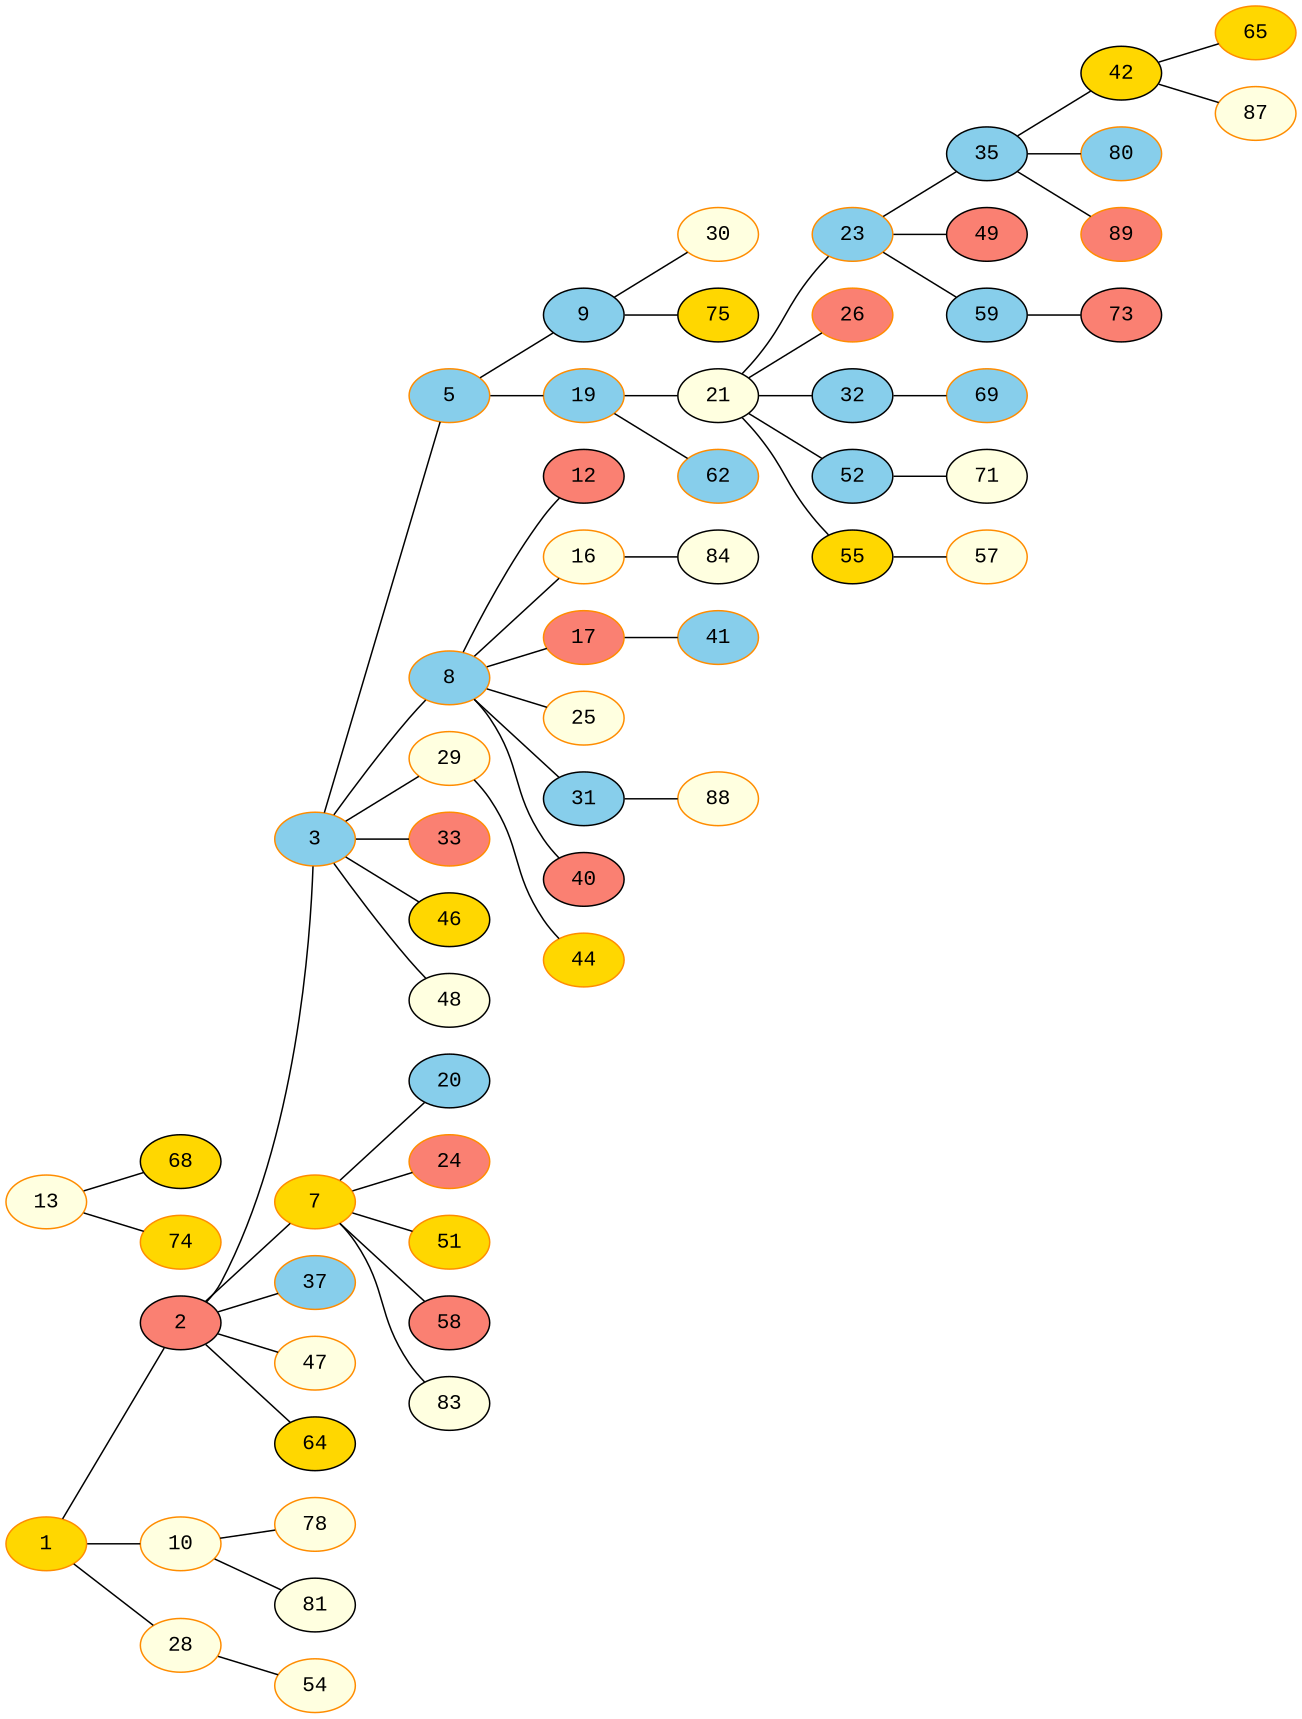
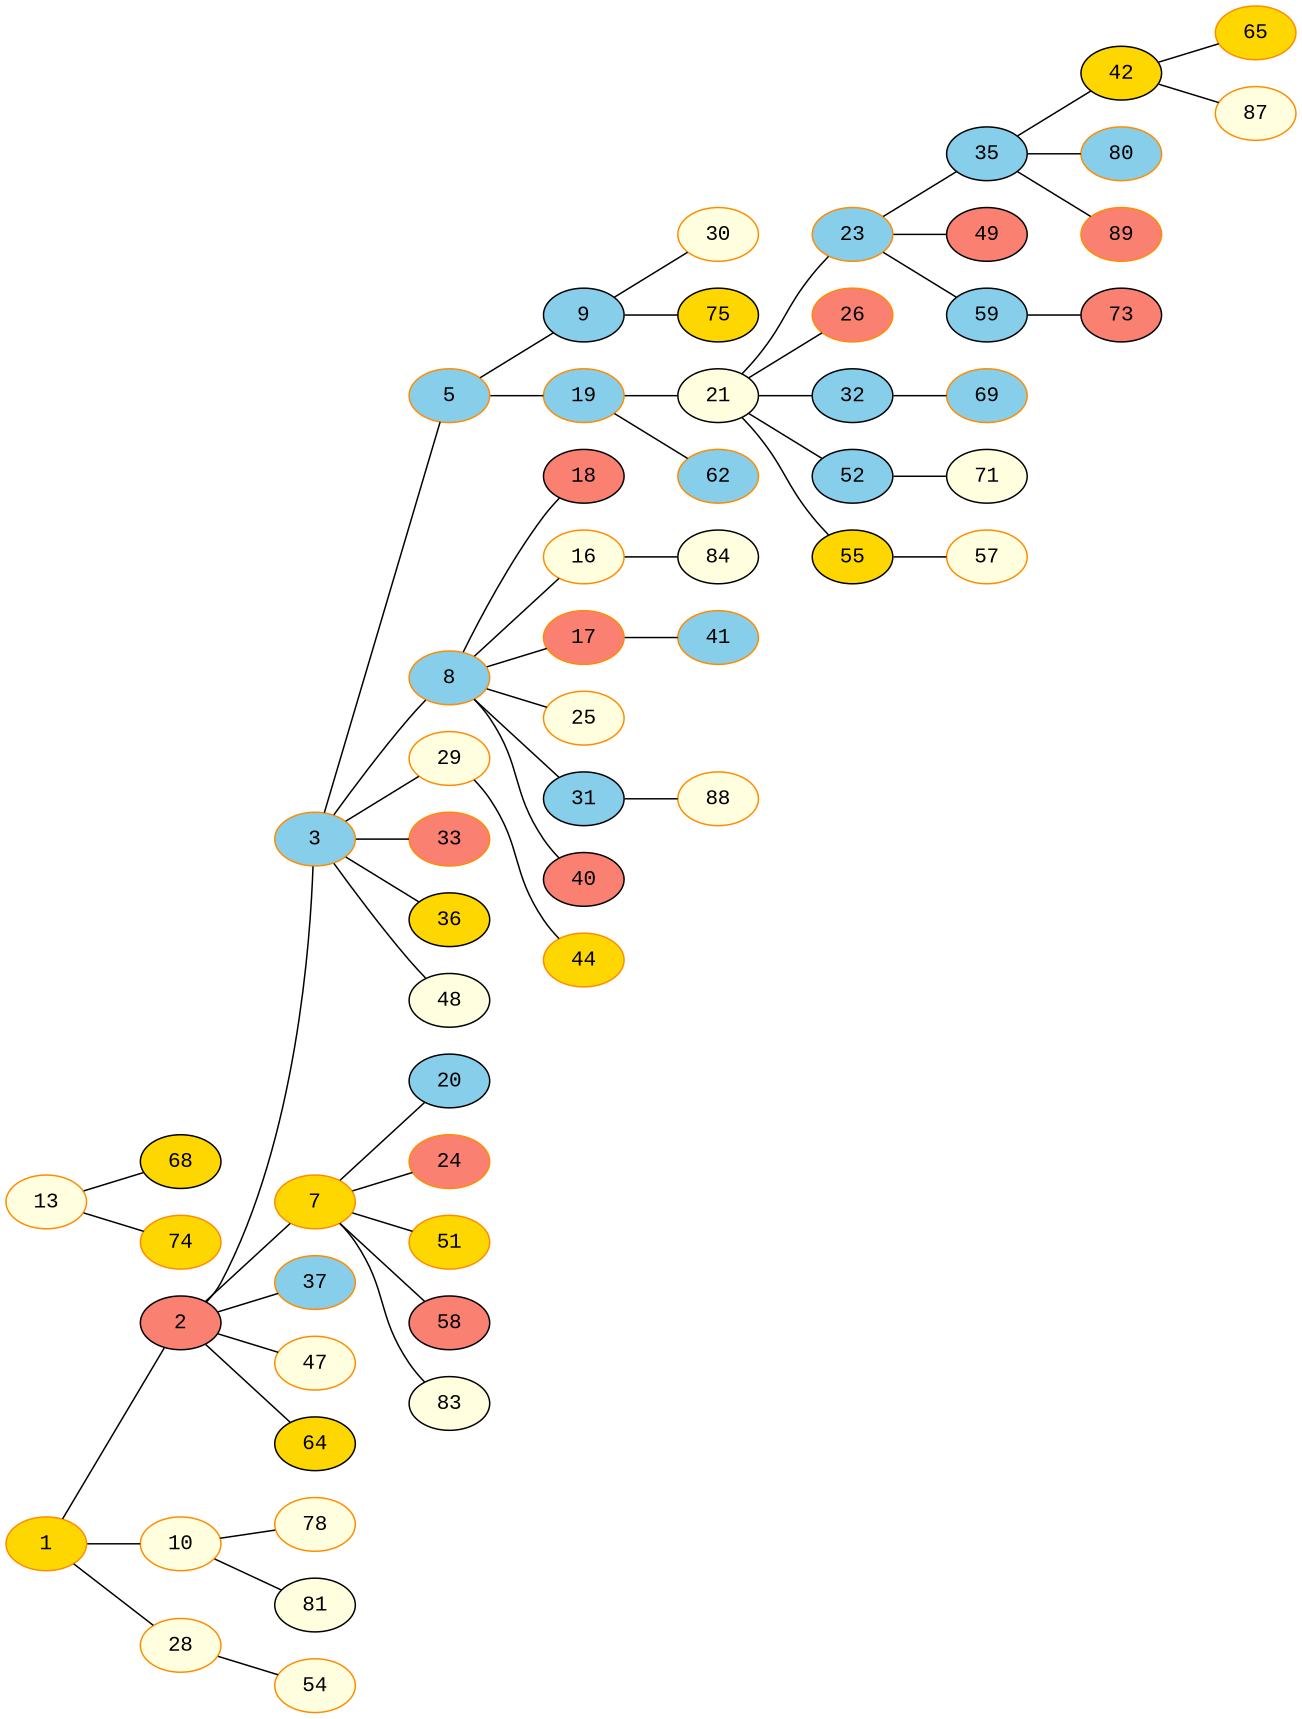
  graph {
    fontname="Liberation Mono"
    rankdir=LR
    node [color=darkorange fillcolor=lightyellow fontname="Liberation Mono" style=filled]
    edge [fontname="Liberation Mono"]
    1 [fillcolor=gold super="+6"]
    2 [color=black fillcolor=salmon super="+50"]
    10 [super="+27"]
    28 [super="+61"]
    3 [fillcolor=skyblue super="+4"]
    7 [fillcolor=gold super="+18"]
    37 [fillcolor=skyblue]
    47
    64 [color=black fillcolor=gold super="+90"]
    78
    81 [color=black]
    54
    5 [fillcolor=skyblue]
    8 [fillcolor=skyblue super="+11"]
    29
    33 [fillcolor=salmon super="+88"]
-   36 [color=black fillcolor=gold label=46]
+   36 [color=black fillcolor=gold]
    48 [color=black super="+91"]
    20 [color=black fillcolor=skyblue super="+45"]
    24 [fillcolor=salmon super="+77"]
    51 [fillcolor=gold super="+60"]
    58 [color=black fillcolor=salmon]
    83 [color=black]
    9 [color=black fillcolor=skyblue super="+34"]
    19 [fillcolor=skyblue]
-   12 [color=black fillcolor=salmon]
+   12 [color=black fillcolor=salmon label=18]
    16 [super="+79"]
    17 [fillcolor=salmon]
    25
    31 [color=black fillcolor=skyblue super="+63"]
    40 [color=black fillcolor=salmon super="+70"]
    44 [fillcolor=gold super="+72"]
    30 [super="+56"]
    75 [color=black fillcolor=gold]
    21 [color=black super="+22"]
    62 [fillcolor=skyblue]
    13 [super="+14"]
    68 [color=black fillcolor=gold]
    74 [fillcolor=gold]
    84 [color=black]
    41 [fillcolor=skyblue super="+46"]
    n42 [label=88]
    23 [fillcolor=skyblue super="+39"]
    26 [fillcolor=salmon]
    32 [color=black fillcolor=skyblue super="+38"]
    52 [color=black fillcolor=skyblue super="+66"]
    55 [color=black fillcolor=gold super="+76"]
    35 [color=black fillcolor=skyblue super="+43"]
    49 [color=black fillcolor=salmon super="+85"]
    59 [color=black fillcolor=skyblue super="+67"]
    69 [fillcolor=skyblue]
    71 [color=black]
    57
    42 [color=black fillcolor=gold super="+53"]
    80 [fillcolor=skyblue super="+82"]
    89 [fillcolor=salmon super="+94"]
    73 [color=black fillcolor=salmon super="+95"]
    65 [fillcolor=gold super="+92"]
    87
    1 -- 2
    1 -- 10
    1 -- 28
    2 -- 3
    2 -- 7
    2 -- 37
    2 -- 47
    2 -- 64
    10 -- 78
    10 -- 81
    28 -- 54
    3 -- 5
    3 -- 8
    3 -- 29
    3 -- 33
    3 -- 36
    3 -- 48
    7 -- 20
    7 -- 24
    7 -- 51
    7 -- 58
    7 -- 83
    5 -- 9
    5 -- 19
    8 -- 12
    8 -- 16
    8 -- 17
    8 -- 25
    8 -- 31
    8 -- 40
    29 -- 44
    9 -- 30
    9 -- 75
    19 -- 21
    19 -- 62
    16 -- 84
    17 -- 41
    31 -- n42
    21 -- 23
    21 -- 26
    21 -- 32
    21 -- 52
    21 -- 55
    13 -- 68
    13 -- 74
    23 -- 35
    23 -- 49
    23 -- 59
    32 -- 69
    52 -- 71
    55 -- 57
    35 -- 42
    35 -- 80
    35 -- 89
    59 -- 73
    42 -- 65
    42 -- 87
  }
